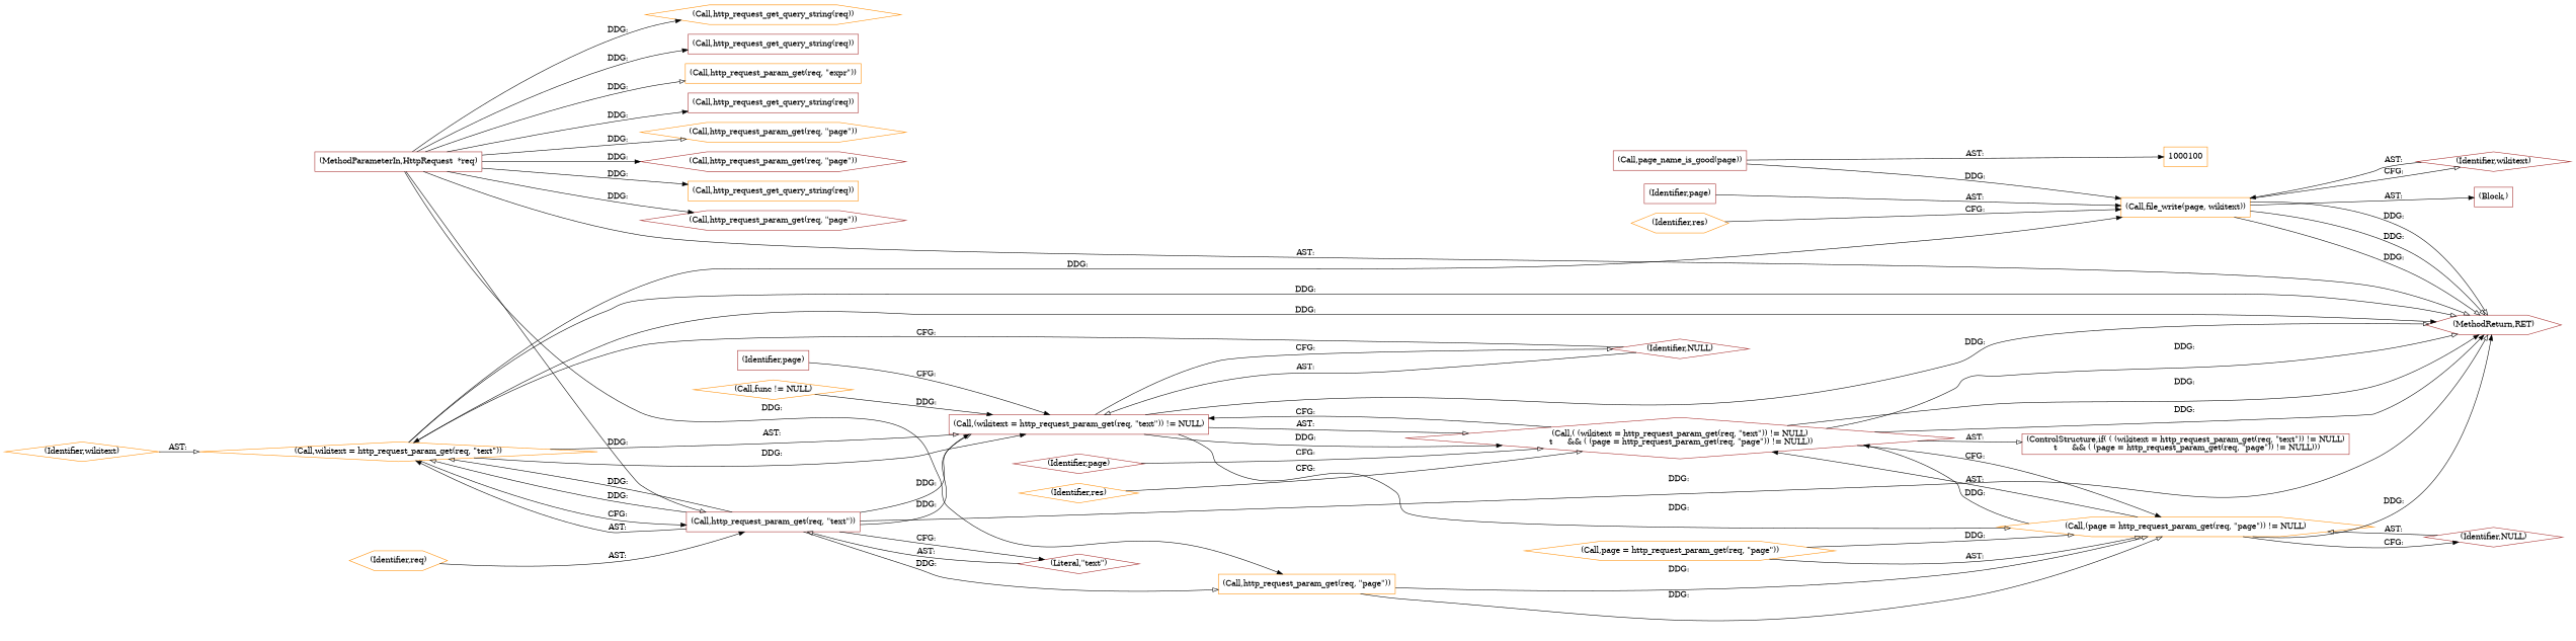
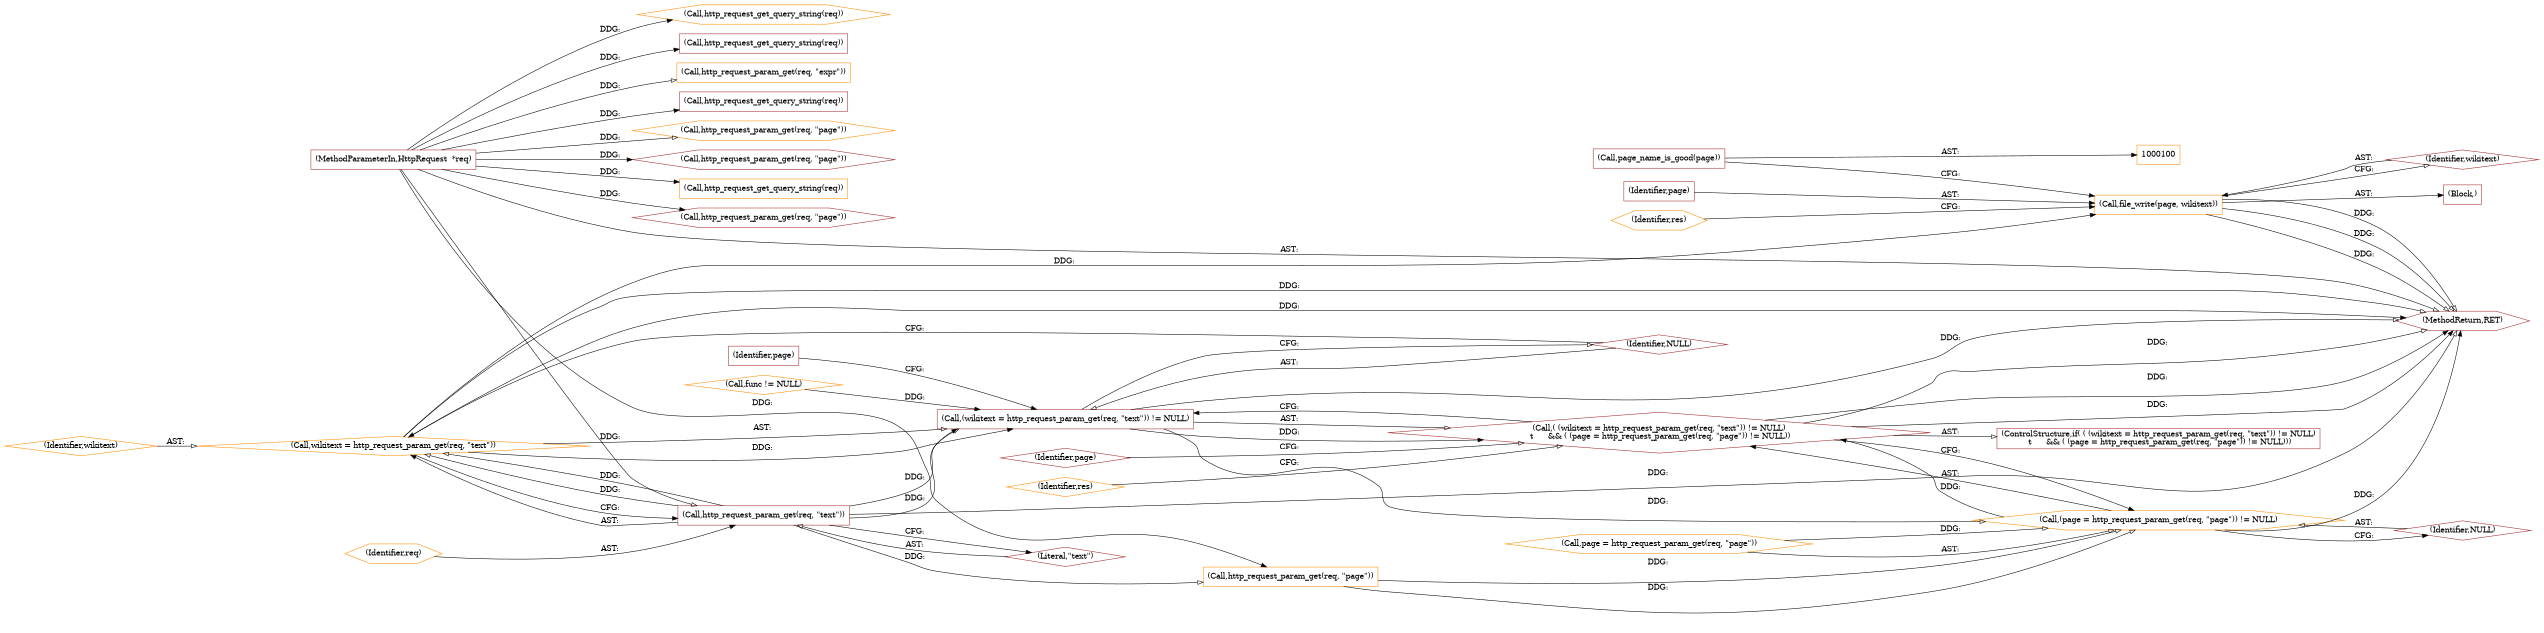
  digraph {
    rankdir=LR
    node [color=brown shape=box]
    edge [arrowhead=normal]
    n1 [color=darkorange label="(Call,wikitext = http_request_param_get(req, \"text\"))" shape=diamond]
    n2 [label="(Call,http_request_param_get(req, \"text\"))"]
    n3 [label="(Call,(wikitext = http_request_param_get(req, \"text\")) != NULL)"]
    n4 [color=darkorange label="(Call,file_write(page, wikitext))"]
    n5 [label="(MethodReturn,RET)" shape=hexagon]
    n6 [color=darkorange label="(Call,http_request_param_get(req, \"page\"))"]
    n7 [label="(Literal,\"text\")" shape=diamond]
    n8 [label="(Call,( (wikitext = http_request_param_get(req, \"text\")) != NULL)\n \t      && ( (page = http_request_param_get(req, \"page\")) != NULL))" shape=diamond]
    n9 [color=darkorange label="(Call,(page = http_request_param_get(req, \"page\")) != NULL)" shape=hexagon]
    n10 [label="(Identifier,NULL)" shape=diamond]
    n11 [label="(Block,)"]
    n12 [label="(Identifier,wikitext)" shape=diamond]
    n13 [label="(MethodParameterIn,HttpRequest  *req)"]
    n14 [color=darkorange label="(Call,http_request_get_query_string(req))" shape=hexagon]
    n15 [label="(Call,http_request_get_query_string(req))"]
    n16 [color=darkorange label="(Call,http_request_param_get(req, \"expr\"))"]
    n17 [label="(Call,http_request_get_query_string(req))"]
    n18 [color=darkorange label="(Call,http_request_param_get(req, \"page\"))" shape=hexagon]
    n19 [label="(Call,http_request_param_get(req, \"page\"))" shape=hexagon]
    n20 [color=darkorange label="(Call,http_request_get_query_string(req))"]
    n21 [label="(Call,http_request_param_get(req, \"page\"))" shape=hexagon]
    1000100 [color=darkorange]
    n23 [label="(ControlStructure,if( ( (wikitext = http_request_param_get(req, \"text\")) != NULL)\n \t      && ( (page = http_request_param_get(req, \"page\")) != NULL)))"]
    n24 [label="(Identifier,NULL)" shape=diamond]
    n25 [label="(Identifier,page)" shape=diamond]
    n26 [color=darkorange label="(Identifier,res)" shape=hexagon]
    n27 [color=darkorange label="(Call,page = http_request_param_get(req, \"page\"))" shape=hexagon]
    n28 [color=darkorange label="(Identifier,wikitext)" shape=diamond]
    n29 [label="(Identifier,page)"]
    n30 [label="(Call,page_name_is_good(page))"]
    n31 [color=darkorange label="(Identifier,res)" shape=diamond]
    n32 [label="(Identifier,page)"]
    n33 [color=darkorange label="(Identifier,req)" shape=hexagon]
    n34 [color=darkorange label="(Call,func != NULL)" shape=diamond]
    n1 -> n2 [label="CFG: "]
    n1 -> n3 [arrowhead=onormal label="AST: "]
    n1 -> n3 [label="DDG: "]
    n1 -> n4 [label="DDG: "]
    n1 -> n5 [arrowhead=onormal label="DDG: "]
    n1 -> n5 [label="DDG: "]
    n2 -> n1 [label="AST: "]
    n2 -> n1 [arrowhead=onormal label="DDG: "]
    n2 -> n1 [arrowhead=onormal label="DDG: "]
    n2 -> n3 [arrowhead=onormal label="DDG: "]
    n2 -> n3 [label="DDG: "]
    n2 -> n5 [arrowhead=onormal label="DDG: "]
    n2 -> n6 [arrowhead=onormal label="DDG: "]
    n2 -> n7 [label="CFG: "]
    n3 -> n5 [arrowhead=onormal label="DDG: "]
    n3 -> n8 [arrowhead=onormal label="AST: "]
    n3 -> n8 [label="DDG: "]
    n3 -> n9 [arrowhead=onormal label="DDG: "]
    n3 -> n10 [arrowhead=onormal label="CFG: "]
    n4 -> n5 [arrowhead=onormal label="DDG: "]
    n4 -> n5 [arrowhead=onormal label="DDG: "]
    n4 -> n5 [arrowhead=onormal label="DDG: "]
    n4 -> n11 [label="AST: "]
    n4 -> n12 [arrowhead=onormal label="CFG: "]
    n6 -> n9 [arrowhead=onormal label="DDG: "]
    n6 -> n9 [arrowhead=onormal label="DDG: "]
    n7 -> n2 [arrowhead=onormal label="AST: "]
    n8 -> n3 [label="CFG: "]
    n8 -> n5 [arrowhead=onormal label="DDG: "]
    n8 -> n5 [label="DDG: "]
    n8 -> n5 [label="DDG: "]
    n8 -> n9 [label="CFG: "]
    n8 -> n23 [arrowhead=onormal label="AST: "]
    n9 -> n5 [label="DDG: "]
    n9 -> n8 [label="AST: "]
    n9 -> n8 [label="DDG: "]
    n9 -> n24 [label="CFG: "]
    n10 -> n1 [label="CFG: "]
    n10 -> n3 [arrowhead=onormal label="AST: "]
    n12 -> n4 [label="AST: "]
    n13 -> n2 [arrowhead=onormal label="DDG: "]
    n13 -> n5 [arrowhead=onormal label="AST: "]
    n13 -> n6 [label="DDG: "]
    n13 -> n14 [label="DDG: "]
    n13 -> n15 [label="DDG: "]
    n13 -> n16 [arrowhead=onormal label="DDG: "]
    n13 -> n17 [label="DDG: "]
    n13 -> n18 [arrowhead=onormal label="DDG: "]
    n13 -> n19 [label="DDG: "]
    n13 -> n20 [label="DDG: "]
    n13 -> n21 [label="DDG: "]
    n24 -> n9 [arrowhead=onormal label="AST: "]
    n25 -> n8 [arrowhead=onormal label="CFG: "]
    n26 -> n4 [label="CFG: "]
    n27 -> n9 [arrowhead=onormal label="AST: "]
    n27 -> n9 [arrowhead=onormal label="DDG: "]
    n28 -> n1 [arrowhead=onormal label="AST: "]
    n29 -> n4 [label="AST: "]
-   n30 -> n4 [label="DDG: "]
+   n30 -> n4 [label="CFG: "]
    n30 -> 1000100 [label="AST: "]
    n31 -> n8 [arrowhead=onormal label="CFG: "]
    n32 -> n3 [label="CFG: "]
    n33 -> n2 [label="AST: "]
    n34 -> n3 [label="DDG: "]
  }
